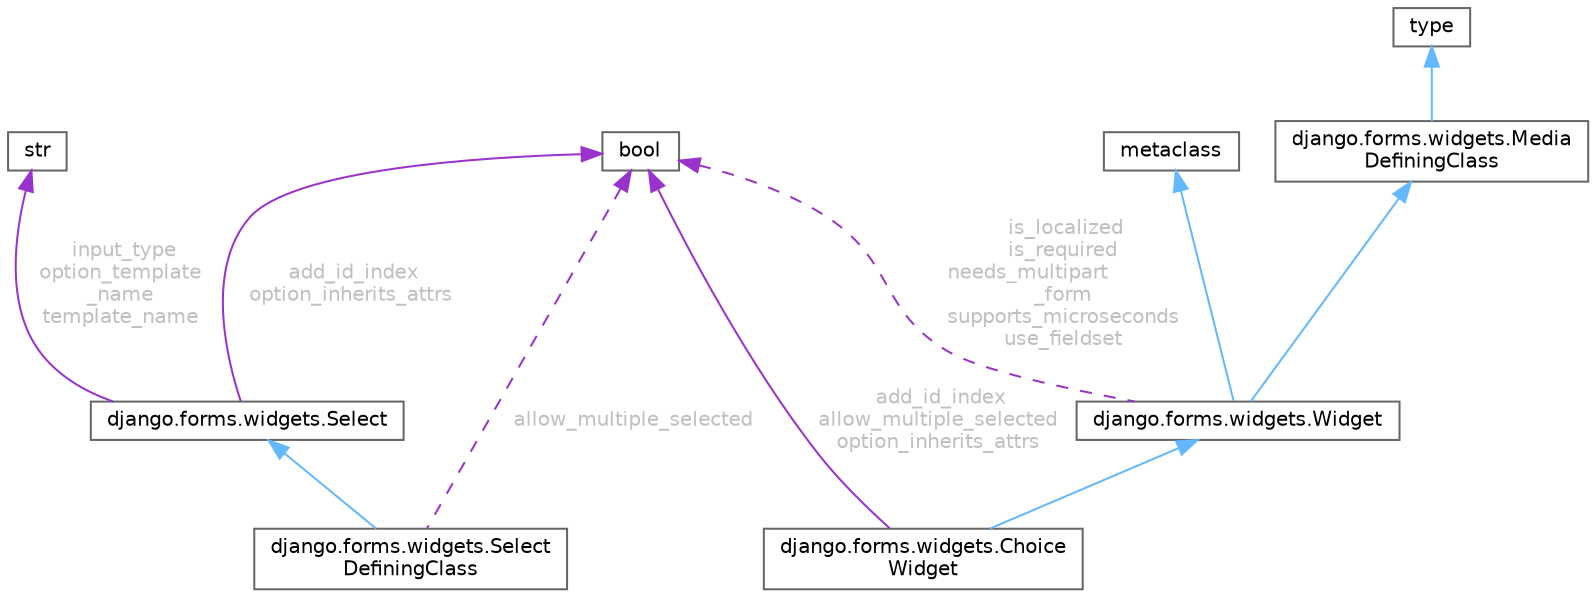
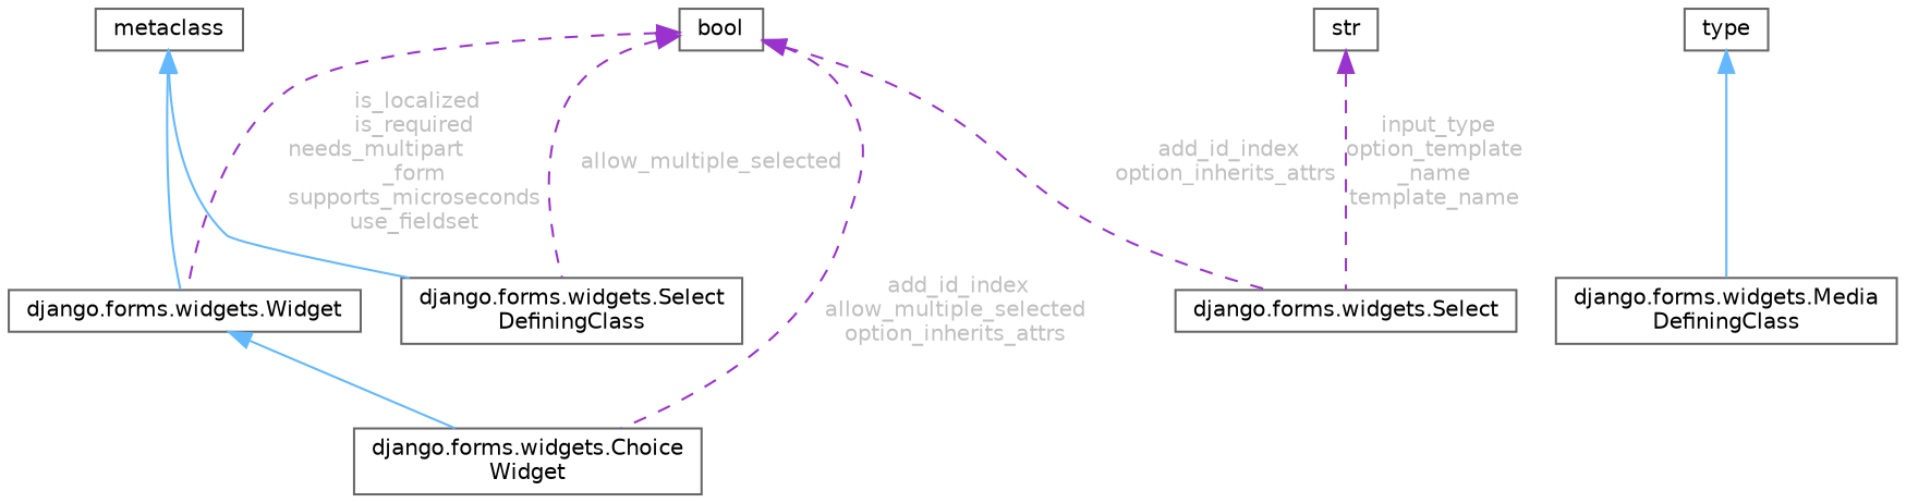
  digraph {
    node [color=gray40 fillcolor=white fontname=Helvetica fontsize=10 shape=box style=filled]
    edge [color=steelblue1 dir=back fontname=Helvetica fontsize=10 labelfontname=Helvetica labelfontsize=10 style=solid]
    n1 [height=0.2 label="django.forms.widgets.Select\lDefiningClass" width=0.4]
    n2 [height=0.2 label="django.forms.widgets.Select" width=0.4]
    n3 [height=0.2 label="django.forms.widgets.Choice\lWidget" width=0.4]
    n4 [height=0.2 label="django.forms.widgets.Widget" width=0.4]
    n5 [height=0.2 label=metaclass width=0.4]
    n6 [height=0.2 label="django.forms.widgets.Media\lDefiningClass" width=0.4]
    n7 [height=0.2 label=type width=0.4]
    n8 [height=0.2 label=bool width=0.4]
    n9 [height=0.2 label=str width=0.4]
-   n2 -> n1
+   n5 -> n1
    n4 -> n3
    n5 -> n4
-   n6 -> n4
    n7 -> n6
    n8 -> n1 [color=darkorchid3 fontcolor=grey label=" allow_multiple_selected" style=dashed]
-   n8 -> n2 [color=darkorchid3 fontcolor=grey label=" add_id_index\noption_inherits_attrs"]
-   n8 -> n3 [color=darkorchid3 fontcolor=grey label=" add_id_index\nallow_multiple_selected\noption_inherits_attrs"]
+   n8 -> n2 [color=darkorchid3 fontcolor=grey label=" add_id_index\noption_inherits_attrs" style=dashed]
+   n8 -> n3 [color=darkorchid3 fontcolor=grey label=" add_id_index\nallow_multiple_selected\noption_inherits_attrs" style=dashed]
    n8 -> n4 [color=darkorchid3 fontcolor=grey label=" is_localized\nis_required\nneeds_multipart\l_form\nsupports_microseconds\nuse_fieldset" style=dashed]
-   n9 -> n2 [color=darkorchid3 fontcolor=grey label=" input_type\noption_template\l_name\ntemplate_name"]
+   n9 -> n2 [color=darkorchid3 fontcolor=grey label=" input_type\noption_template\l_name\ntemplate_name" style=dashed]
  }
